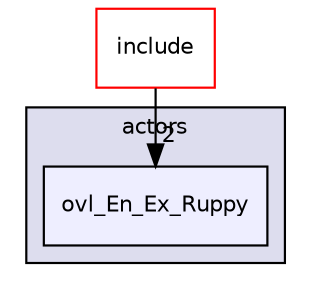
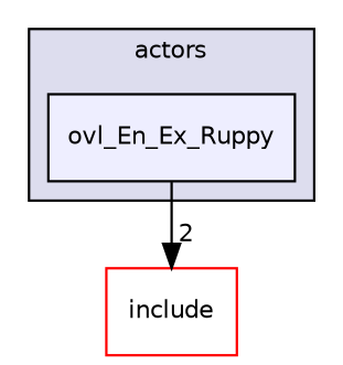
  digraph {
    compound=true
    node [fontname=Helvetica fontsize=10 shape=box style=filled]
    n1 [fillcolor="#eeeeff" label=ovl_En_Ex_Ruppy pencolor=black]
    n2 [color=red fillcolor=white label=include]
    subgraph cluster_1 {
      bgcolor="#ddddee"
      fontname=Helvetica
      fontsize=10
      label=actors
      pencolor=black
      n1
    }
-   n2 -> n1 [headlabel=2 labeldistance=1.5 labelfontname=Helvetica labelfontsize=10 style=solid]
+   n1 -> n2 [headlabel=2 labeldistance=1.5 labelfontname=Helvetica labelfontsize=10 style=solid]
  }
